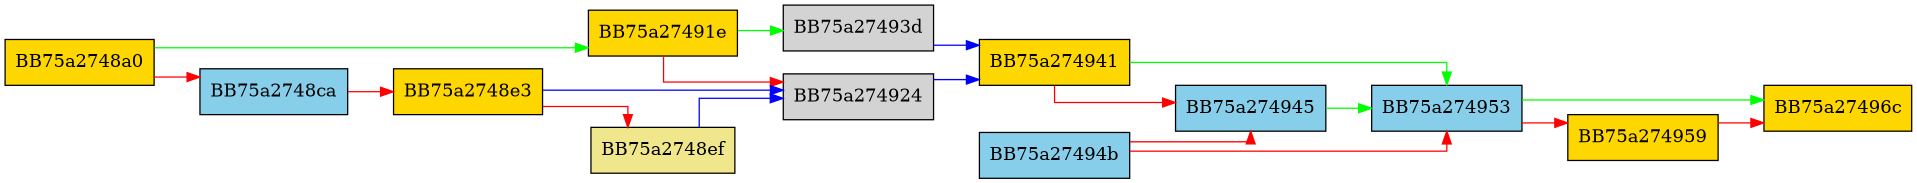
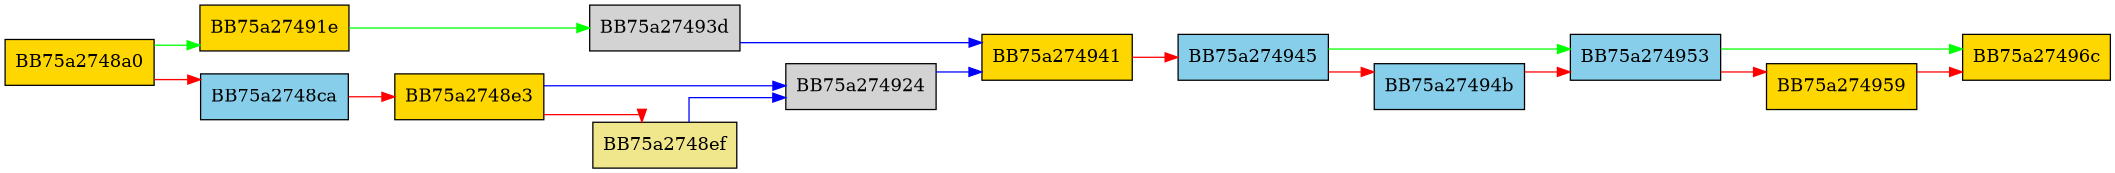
  digraph {
    rankdir=LR
    splines=ortho
    node [fillcolor=gold shape=box style=filled]
    edge [color=red]
    BB75a2748a0
    BB75a27491e
    BB75a2748ca [fillcolor=skyblue]
    BB75a274924 [fillcolor=lightgrey]
    BB75a27493d [fillcolor=lightgrey]
    BB75a2748e3
    BB75a274941
    BB75a2748ef [fillcolor=khaki]
    BB75a274953 [fillcolor=skyblue]
    BB75a274945 [fillcolor=skyblue]
    BB75a27496c
    BB75a274959
    BB75a27494b [fillcolor=skyblue]
    BB75a2748a0 -> BB75a27491e [color=green]
    BB75a2748a0 -> BB75a2748ca
-   BB75a27491e -> BB75a274924
    BB75a27491e -> BB75a27493d [color=green]
    BB75a2748ca -> BB75a2748e3
    BB75a274924 -> BB75a274941 [color=blue]
    BB75a27493d -> BB75a274941 [color=blue]
    BB75a2748e3 -> BB75a274924 [color=blue]
    BB75a2748e3 -> BB75a2748ef
-   BB75a274941 -> BB75a274953 [color=green]
    BB75a274941 -> BB75a274945
    BB75a2748ef -> BB75a274924 [color=blue]
    BB75a274953 -> BB75a27496c [color=green]
    BB75a274953 -> BB75a274959
    BB75a274945 -> BB75a274953 [color=green]
-   BB75a27494b -> BB75a274945
+   BB75a274945 -> BB75a27494b
    BB75a274959 -> BB75a27496c
    BB75a27494b -> BB75a274953
  }
